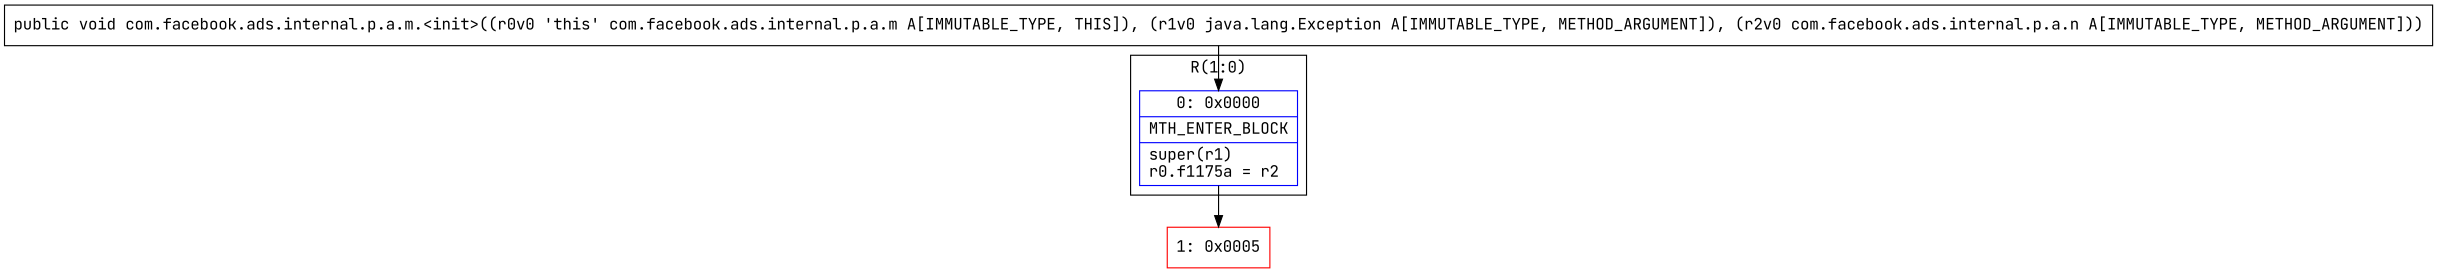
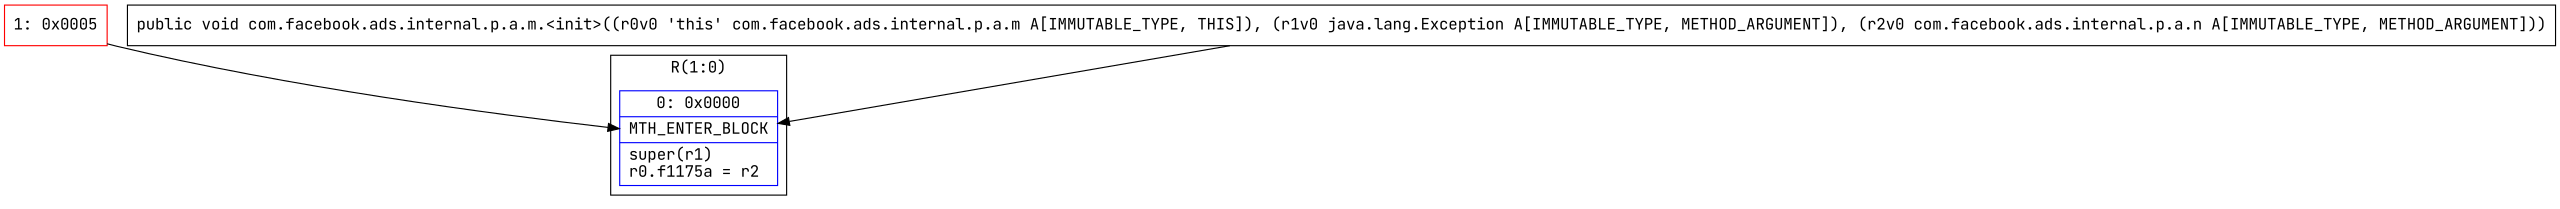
  digraph {
    fontname="JetBrains Mono"
    node [shape=record fontname="JetBrains Mono"]
    edge [fontname="JetBrains Mono"]
    n1 [color=blue label="{0\:\ 0x0000|MTH_ENTER_BLOCK\l|super(r1)\lr0.f1175a = r2\l}"]
    n2 [color=red label="{1\:\ 0x0005}"]
    n3 [label="{public void com.facebook.ads.internal.p.a.m.\<init\>((r0v0 'this' com.facebook.ads.internal.p.a.m A[IMMUTABLE_TYPE, THIS]), (r1v0 java.lang.Exception A[IMMUTABLE_TYPE, METHOD_ARGUMENT]), (r2v0 com.facebook.ads.internal.p.a.n A[IMMUTABLE_TYPE, METHOD_ARGUMENT])) }"]
    subgraph cluster_1 {
      label="R(1:0)"
      n1
    }
-   n1 -> n2
+   n2 -> n1
    n3 -> n1
  }
